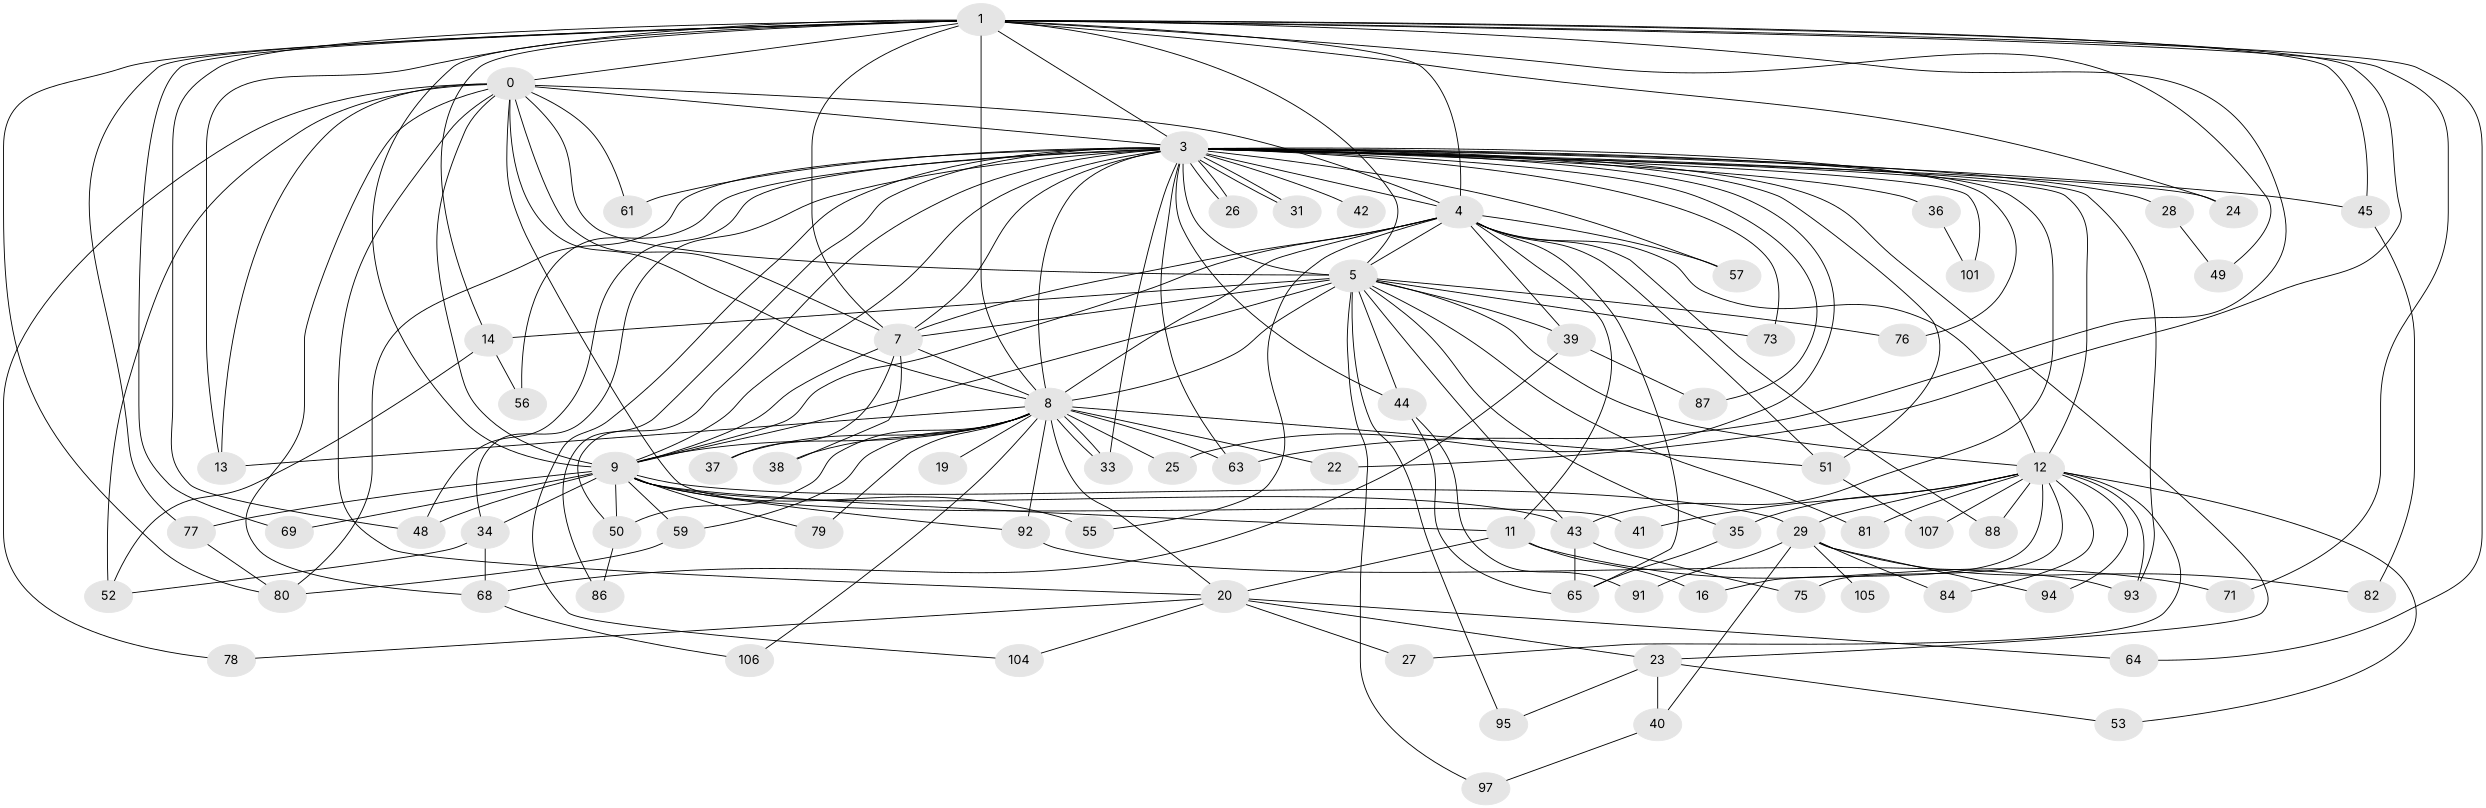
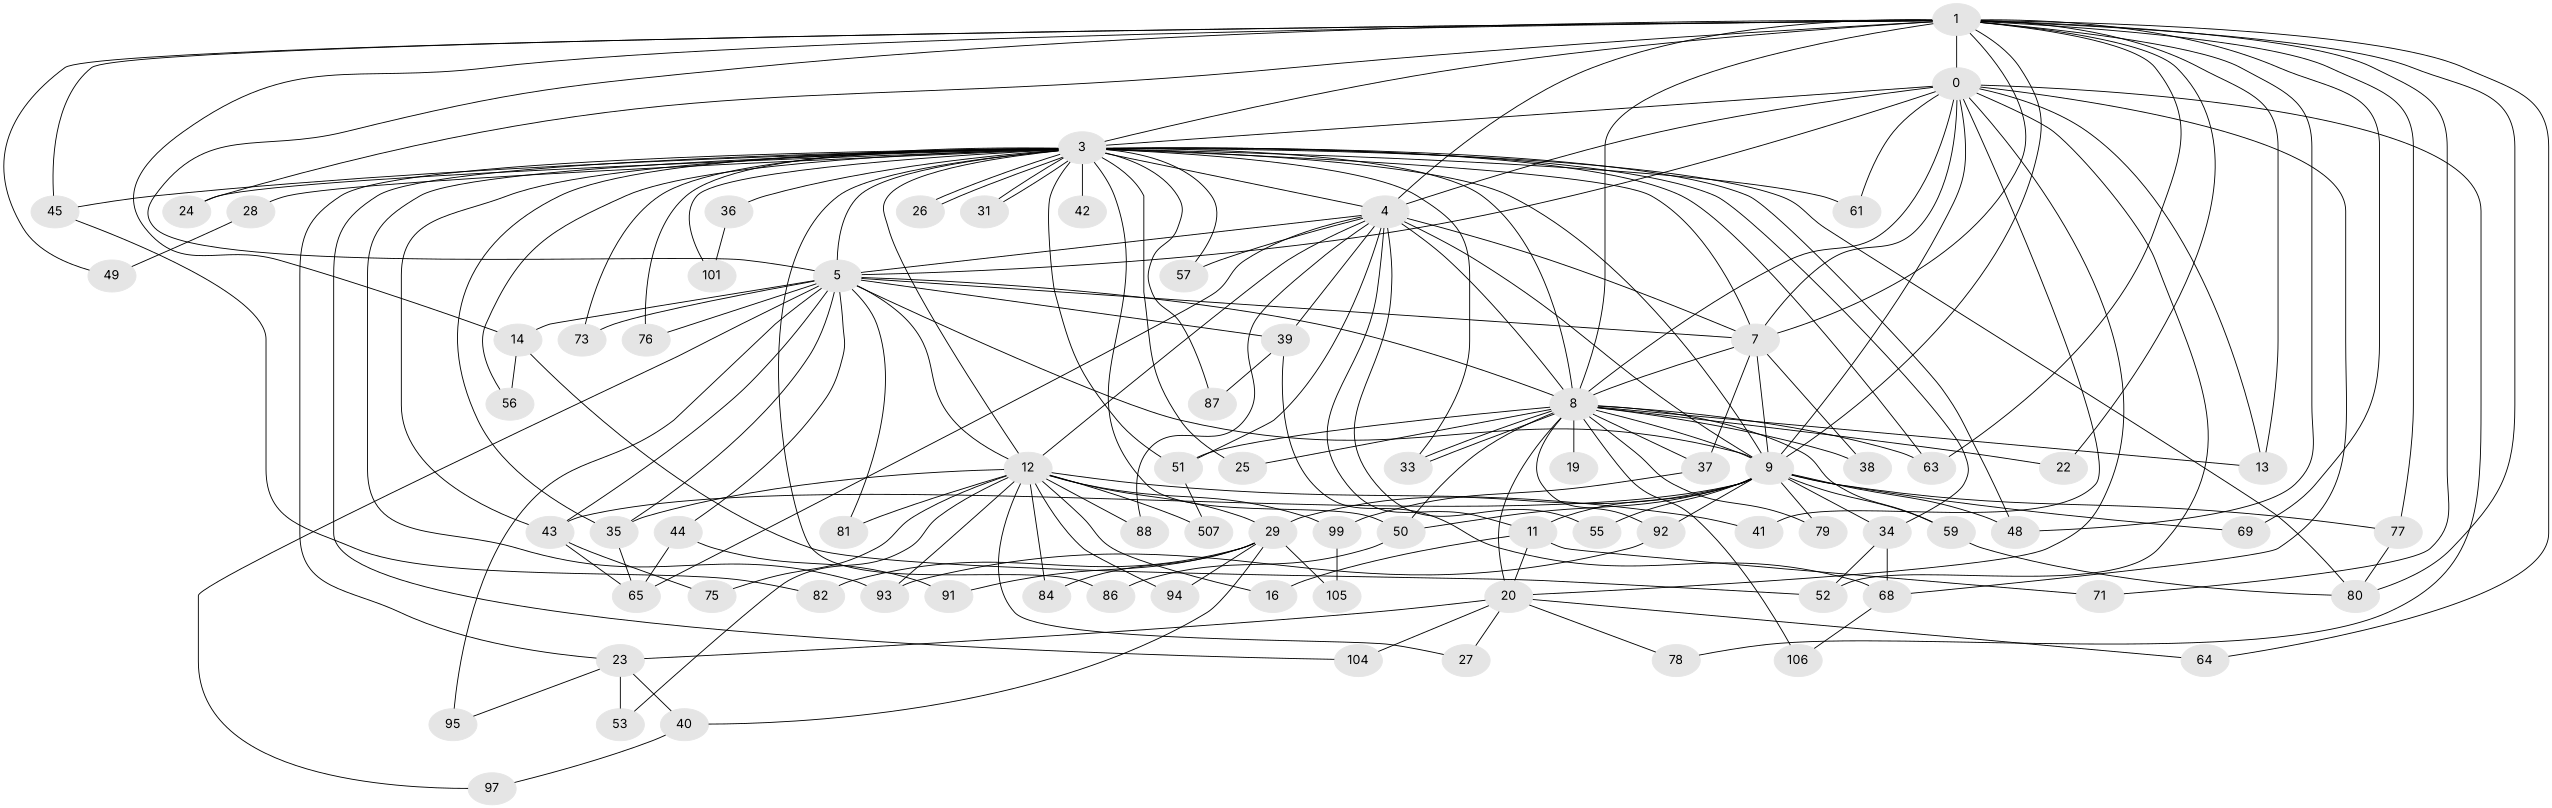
  graph {
    fontname=Inter
    node [color=gray90 fontname=Inter style=filled]
    edge [fontname=Inter]
    1 [super="+58"]
    n2 [label=0 super="+47"]
    3 [super="+6"]
    4 [super="+18"]
    5 [super="+30"]
    7
    8 [super="+10"]
    9 [super="+32"]
    13 [super="+21"]
    14
    22
    24
    45
    48 [super="+102"]
    49
    63 [super="+74"]
    64
    69
    71
    77
    80 [super="+96"]
    20 [super="+103"]
    41
    52 [super="+72"]
    61
    68 [super="+100"]
    78
    12 [super="+15"]
    23
    25
    26
    28
    31
    33 [super="+83"]
    34 [super="+62"]
    36
    42
    43 [super="+89"]
    44 [super="+67"]
    50 [super="+66"]
    51 [super="+54"]
    56
    57
    73
    76
    86
    87
    93 [super="+98"]
    101
    104
    11 [super="+17"]
    39
    55
    65
    88
    35 [super="+85"]
    81
    95
    97
    37
    38
    19
    59 [super="+90"]
    79
    92
    106
    29 [super="+70"]
    82
    27
    16
    53
    75
    84
    94
-   107
+   99
+   107 [label=507]
    40
    91
    105
    1 -- n2 [weight=2]
    1 -- 3 [weight=3]
    1 -- 4
    1 -- 5
    1 -- 7
    1 -- 8 [weight=2]
    1 -- 9 [weight=2]
    1 -- 13
    1 -- 14
    1 -- 22
    1 -- 24
    1 -- 45
    1 -- 48
    1 -- 49
    1 -- 63
    1 -- 64
    1 -- 69
    1 -- 71
    1 -- 77
    1 -- 80
    n2 -- 3 [weight=2]
    n2 -- 4
    n2 -- 5
    n2 -- 7
    n2 -- 8 [weight=2]
    n2 -- 9
    n2 -- 13
    n2 -- 20
    n2 -- 41
    n2 -- 52
    n2 -- 61
    n2 -- 68
    n2 -- 78
    3 -- 4 [weight=2]
    3 -- 5 [weight=3]
    3 -- 7 [weight=2]
    3 -- 8 [weight=4]
    3 -- 9 [weight=2]
    3 -- 24
    3 -- 45
    3 -- 48
    3 -- 63
    3 -- 80
    3 -- 61
    3 -- 12
    3 -- 23
    3 -- 25
    3 -- 26
    3 -- 26
    3 -- 28 [weight=2]
    3 -- 31
    3 -- 31
    3 -- 33
    3 -- 34
    3 -- 36
    3 -- 42 [weight=2]
    3 -- 43
-   3 -- 44
+   3 -- 35
    3 -- 50
    3 -- 51
    3 -- 56
    3 -- 57
    3 -- 73
    3 -- 76
    3 -- 86
    3 -- 87
    3 -- 93
    3 -- 101
    3 -- 104
    4 -- 5
    4 -- 7 [weight=2]
    4 -- 8 [weight=2]
    4 -- 9
    4 -- 12
    4 -- 51
    4 -- 57
    4 -- 11
    4 -- 39
    4 -- 55
    4 -- 65
    4 -- 88
    5 -- 7
    5 -- 8 [weight=2]
    5 -- 9
    5 -- 14
    5 -- 12
    5 -- 43
    5 -- 44
    5 -- 73
    5 -- 76
    5 -- 39
    5 -- 35
    5 -- 81
    5 -- 95
    5 -- 97
    7 -- 8 [weight=2]
    7 -- 9
    7 -- 37
    7 -- 38
    8 -- 9 [weight=2]
    8 -- 13
    8 -- 22
    8 -- 63
    8 -- 20
    8 -- 25
    8 -- 33
    8 -- 33
    8 -- 50
    8 -- 51
    8 -- 37
    8 -- 38
    8 -- 19
    8 -- 59
    8 -- 79
    8 -- 92
    8 -- 106
    9 -- 48
    9 -- 69
    9 -- 77
    9 -- 34 [weight=2]
    9 -- 43
    9 -- 50
    9 -- 11
    9 -- 55
    9 -- 59
    9 -- 79
    9 -- 92
    9 -- 29 [weight=2]
    14 -- 52
    14 -- 56
    45 -- 82
    77 -- 80
    20 -- 64
    20 -- 78
    20 -- 23
    20 -- 104
    20 -- 27
    68 -- 106
    12 -- 41
    12 -- 93
    12 -- 88
    12 -- 35
    12 -- 81
    12 -- 29
    12 -- 27
    12 -- 16
    12 -- 53
    12 -- 75
    12 -- 84
    12 -- 94
+   12 -- 99
    12 -- 107
    23 -- 95
    23 -- 53
    23 -- 40
    28 -- 49
    34 -- 52
    34 -- 68
    36 -- 101
    43 -- 65
    43 -- 75
    44 -- 65
    44 -- 91
    50 -- 86
    51 -- 107
    11 -- 71
    11 -- 20
    11 -- 16
    39 -- 68
    39 -- 87
    35 -- 65
+   37 -- 99
    59 -- 80
    92 -- 93
    29 -- 82
    29 -- 84
    29 -- 94
    29 -- 40
    29 -- 91
    29 -- 105
+   99 -- 105
    40 -- 97
  }
